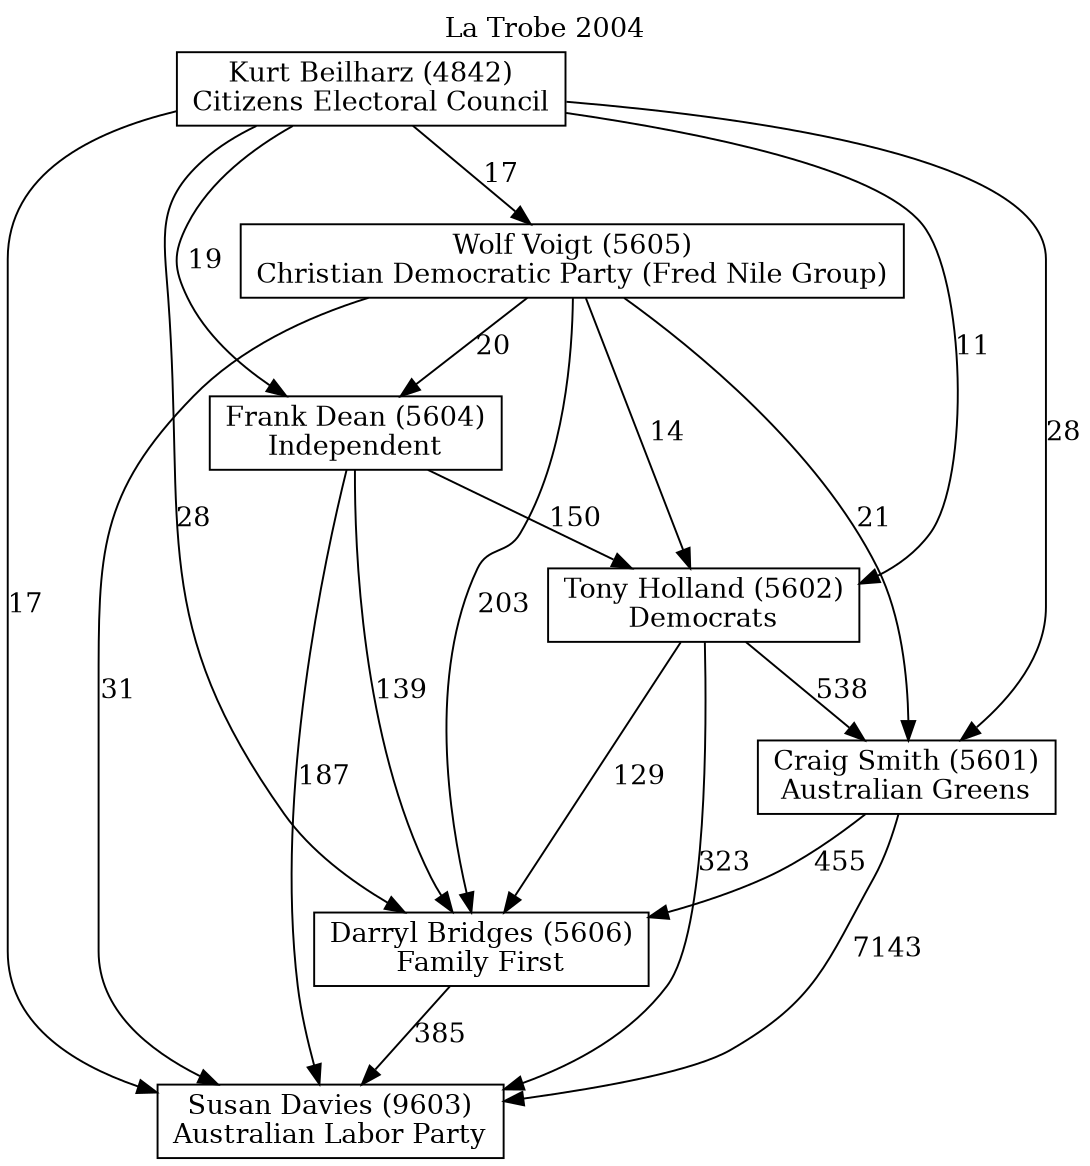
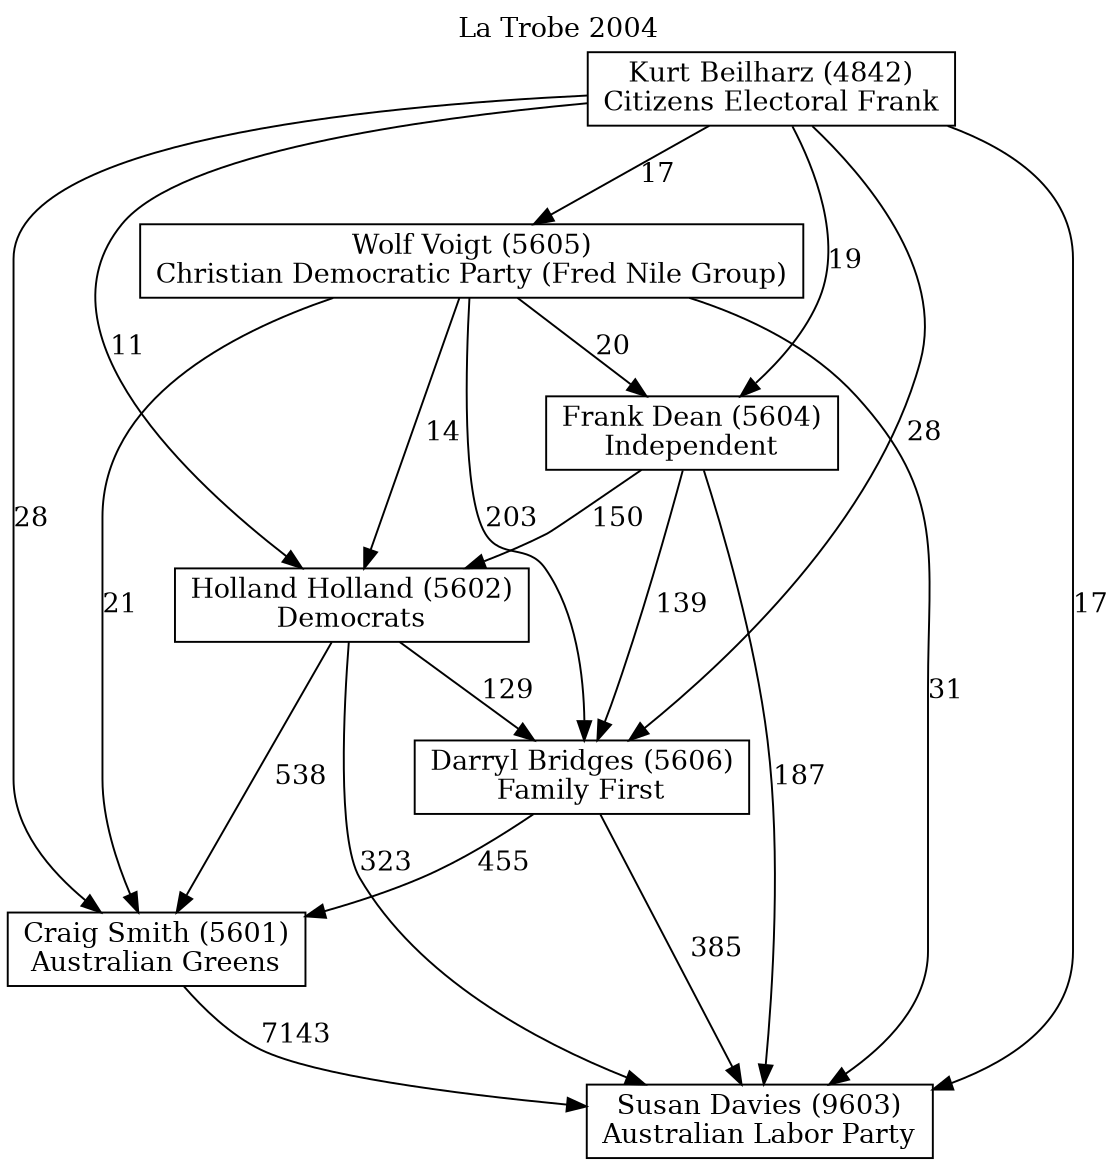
  digraph {
    label="La Trobe 2004"
    labelloc=t
    mclimit=10
    node [shape=box]
    n1 [label="Susan Davies (9603)\nAustralian Labor Party"]
    n2 [label="Craig Smith (5601)\nAustralian Greens"]
    n3 [label="Darryl Bridges (5606)\nFamily First"]
-   n4 [label="Tony Holland (5602)\nDemocrats"]
+   n4 [label="Holland Holland (5602)\nDemocrats"]
    n5 [label="Frank Dean (5604)\nIndependent"]
    n6 [label="Wolf Voigt (5605)\nChristian Democratic Party (Fred Nile Group)"]
-   n7 [label="Kurt Beilharz (4842)\nCitizens Electoral Council"]
+   n7 [label="Kurt Beilharz (4842)\nCitizens Electoral Frank"]
    n2 -> n1 [label=7143]
    n3 -> n1 [label=385]
-   n2 -> n3 [label=455]
+   n3 -> n2 [label=455]
    n4 -> n1 [label=323]
    n4 -> n2 [label=538]
    n4 -> n3 [label=129]
    n5 -> n1 [label=187]
    n5 -> n3 [label=139]
    n5 -> n4 [label=150]
    n6 -> n1 [label=31]
    n6 -> n2 [label=21]
    n6 -> n3 [label=203]
    n6 -> n4 [label=14]
    n6 -> n5 [label=20]
    n7 -> n1 [label=17]
    n7 -> n2 [label=28]
    n7 -> n3 [label=28]
    n7 -> n4 [label=11]
    n7 -> n5 [label=19]
    n7 -> n6 [label=17]
  }
